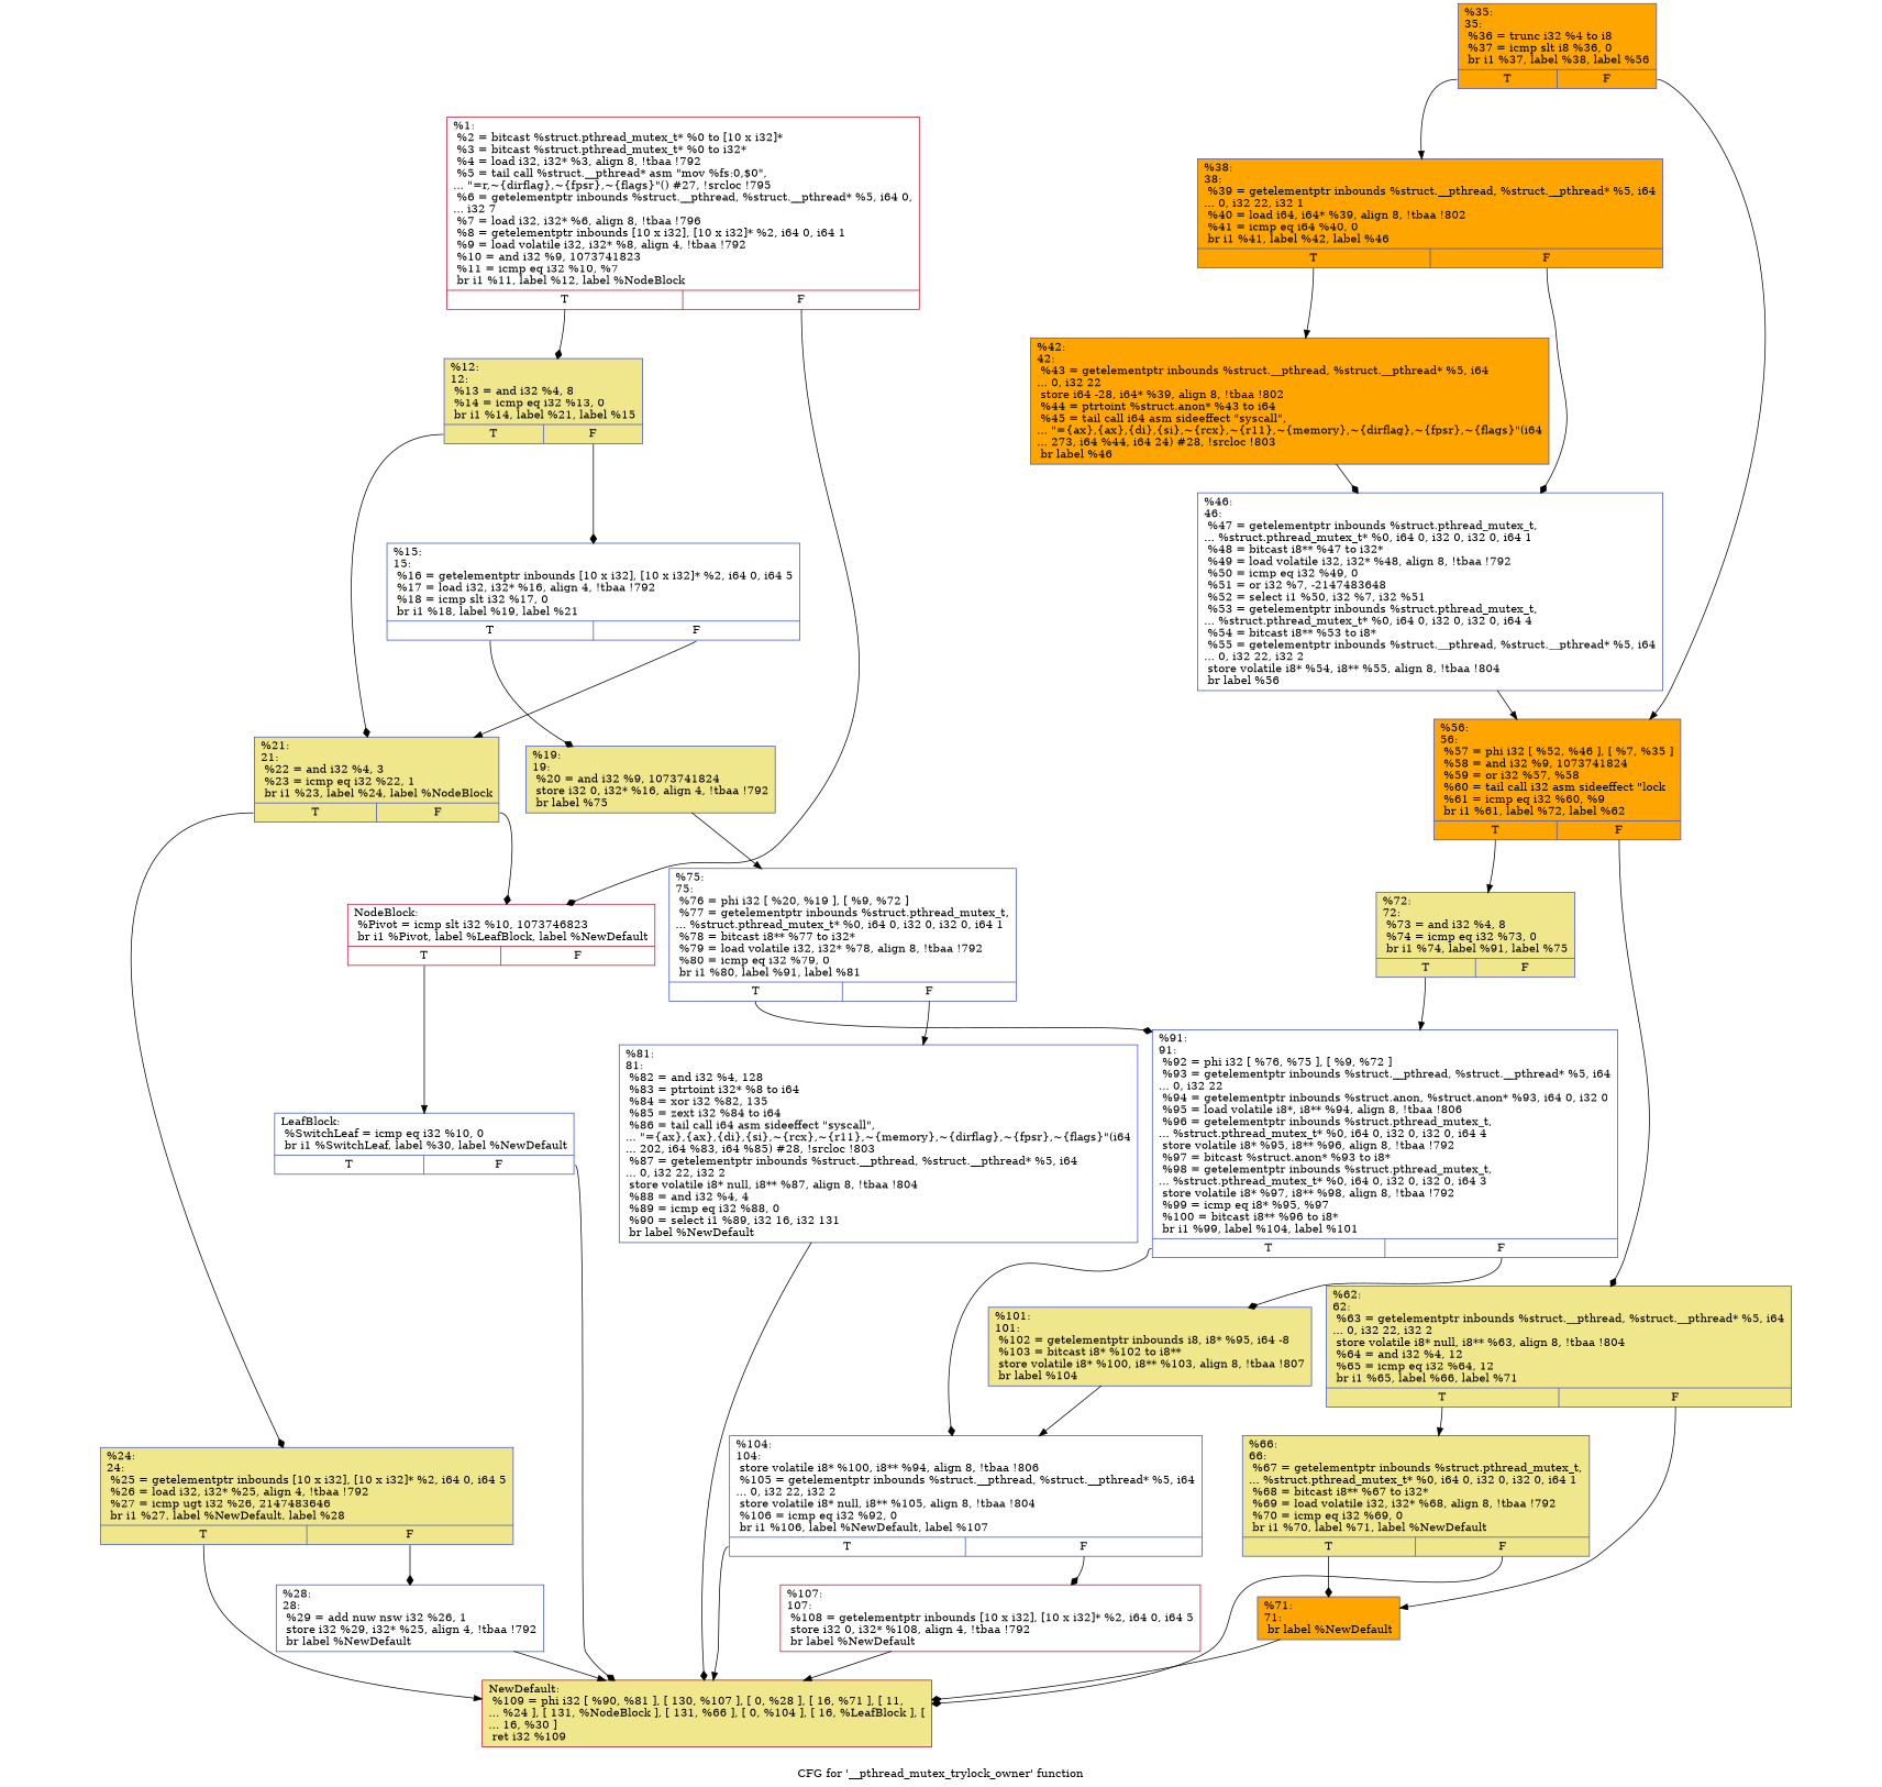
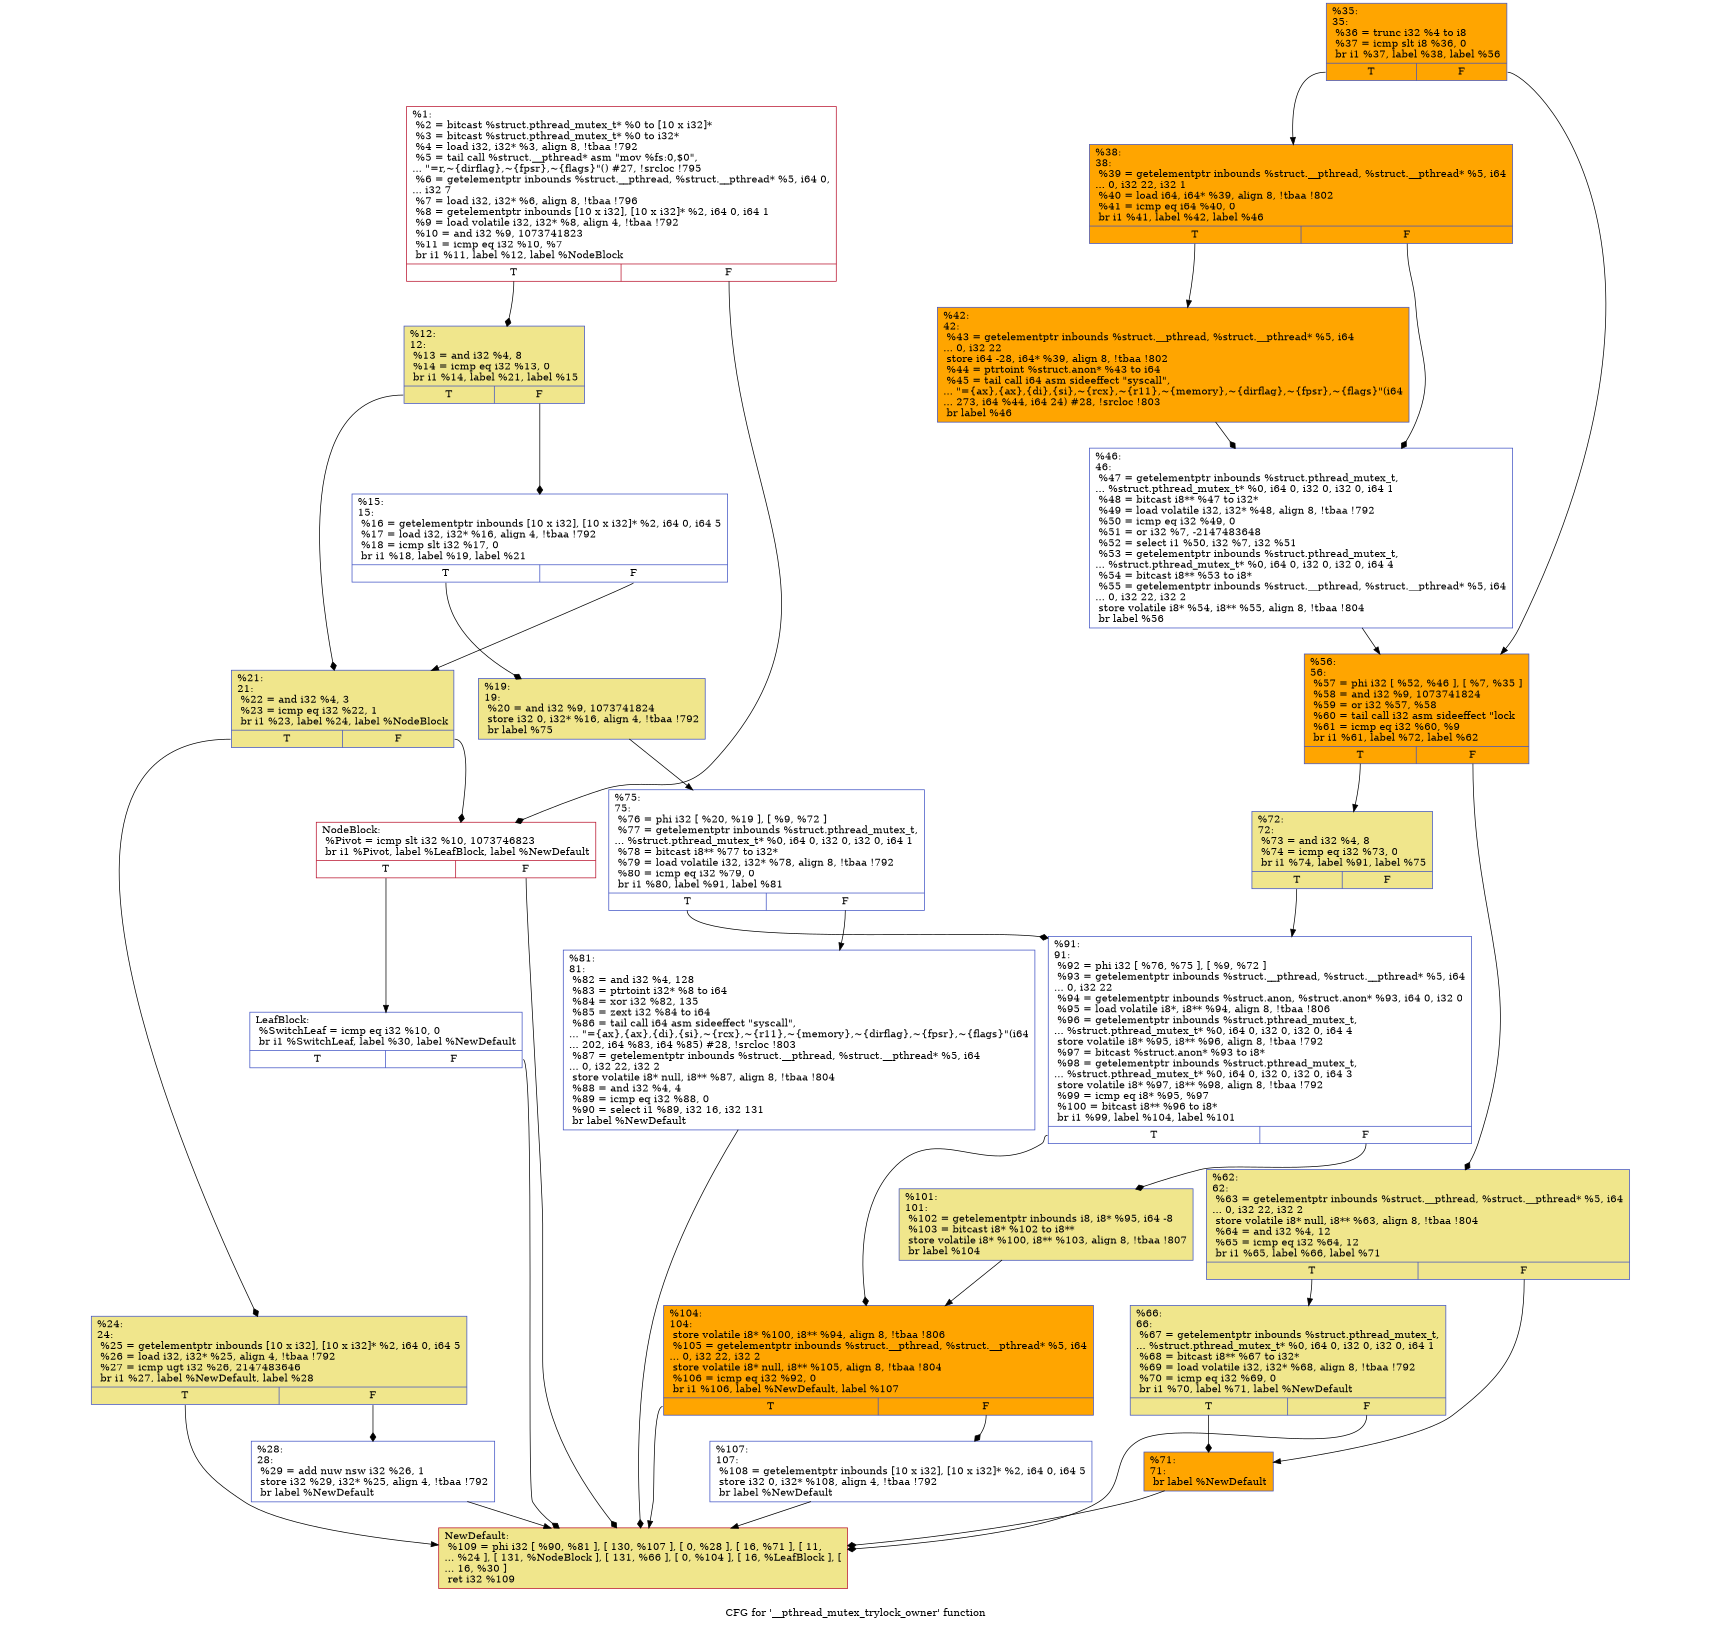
  digraph {
    label="CFG for '__pthread_mutex_trylock_owner' function"
    node [color="#3d50c3ff" fillcolor=white shape=record style=filled]
    edge [arrowhead=diamond tailport=s0]
    n1 [color="#b70d28ff" label="{%1:\l  %2 = bitcast %struct.pthread_mutex_t* %0 to [10 x i32]*\l  %3 = bitcast %struct.pthread_mutex_t* %0 to i32*\l  %4 = load i32, i32* %3, align 8, !tbaa !792\l  %5 = tail call %struct.__pthread* asm \"mov %fs:0,$0\",\l... \"=r,~\{dirflag\},~\{fpsr\},~\{flags\}\"() #27, !srcloc !795\l  %6 = getelementptr inbounds %struct.__pthread, %struct.__pthread* %5, i64 0,\l... i32 7\l  %7 = load i32, i32* %6, align 8, !tbaa !796\l  %8 = getelementptr inbounds [10 x i32], [10 x i32]* %2, i64 0, i64 1\l  %9 = load volatile i32, i32* %8, align 4, !tbaa !792\l  %10 = and i32 %9, 1073741823\l  %11 = icmp eq i32 %10, %7\l  br i1 %11, label %12, label %NodeBlock\l|{<s0>T|<s1>F}}"]
    n2 [fillcolor=khaki label="{%12:\l12:                                               \l  %13 = and i32 %4, 8\l  %14 = icmp eq i32 %13, 0\l  br i1 %14, label %21, label %15\l|{<s0>T|<s1>F}}"]
    n3 [color="#b70d28ff" label="{NodeBlock:                                        \l  %Pivot = icmp slt i32 %10, 1073746823\l  br i1 %Pivot, label %LeafBlock, label %NewDefault\l|{<s0>T|<s1>F}}"]
    n4 [fillcolor=khaki label="{%21:\l21:                                               \l  %22 = and i32 %4, 3\l  %23 = icmp eq i32 %22, 1\l  br i1 %23, label %24, label %NodeBlock\l|{<s0>T|<s1>F}}"]
    n5 [label="{%15:\l15:                                               \l  %16 = getelementptr inbounds [10 x i32], [10 x i32]* %2, i64 0, i64 5\l  %17 = load i32, i32* %16, align 4, !tbaa !792\l  %18 = icmp slt i32 %17, 0\l  br i1 %18, label %19, label %21\l|{<s0>T|<s1>F}}"]
    n6 [color="#b70d28ff" fillcolor=khaki label="{NewDefault:                                       \l  %109 = phi i32 [ %90, %81 ], [ 130, %107 ], [ 0, %28 ], [ 16, %71 ], [ 11,\l... %24 ], [ 131, %NodeBlock ], [ 131, %66 ], [ 0, %104 ], [ 16, %LeafBlock ], [\l... 16, %30 ]\l  ret i32 %109\l}"]
    n7 [label="{LeafBlock:                                        \l  %SwitchLeaf = icmp eq i32 %10, 0\l  br i1 %SwitchLeaf, label %30, label %NewDefault\l|{<s0>T|<s1>F}}"]
    n8 [fillcolor=khaki label="{%24:\l24:                                               \l  %25 = getelementptr inbounds [10 x i32], [10 x i32]* %2, i64 0, i64 5\l  %26 = load i32, i32* %25, align 4, !tbaa !792\l  %27 = icmp ugt i32 %26, 2147483646\l  br i1 %27, label %NewDefault, label %28\l|{<s0>T|<s1>F}}"]
    n9 [fillcolor=khaki label="{%19:\l19:                                               \l  %20 = and i32 %9, 1073741824\l  store i32 0, i32* %16, align 4, !tbaa !792\l  br label %75\l}"]
    n10 [label="{%28:\l28:                                               \l  %29 = add nuw nsw i32 %26, 1\l  store i32 %29, i32* %25, align 4, !tbaa !792\l  br label %NewDefault\l}"]
    n11 [label="{%75:\l75:                                               \l  %76 = phi i32 [ %20, %19 ], [ %9, %72 ]\l  %77 = getelementptr inbounds %struct.pthread_mutex_t,\l... %struct.pthread_mutex_t* %0, i64 0, i32 0, i32 0, i64 1\l  %78 = bitcast i8** %77 to i32*\l  %79 = load volatile i32, i32* %78, align 8, !tbaa !792\l  %80 = icmp eq i32 %79, 0\l  br i1 %80, label %91, label %81\l|{<s0>T|<s1>F}}"]
    n12 [label="{%91:\l91:                                               \l  %92 = phi i32 [ %76, %75 ], [ %9, %72 ]\l  %93 = getelementptr inbounds %struct.__pthread, %struct.__pthread* %5, i64\l... 0, i32 22\l  %94 = getelementptr inbounds %struct.anon, %struct.anon* %93, i64 0, i32 0\l  %95 = load volatile i8*, i8** %94, align 8, !tbaa !806\l  %96 = getelementptr inbounds %struct.pthread_mutex_t,\l... %struct.pthread_mutex_t* %0, i64 0, i32 0, i32 0, i64 4\l  store volatile i8* %95, i8** %96, align 8, !tbaa !792\l  %97 = bitcast %struct.anon* %93 to i8*\l  %98 = getelementptr inbounds %struct.pthread_mutex_t,\l... %struct.pthread_mutex_t* %0, i64 0, i32 0, i32 0, i64 3\l  store volatile i8* %97, i8** %98, align 8, !tbaa !792\l  %99 = icmp eq i8* %95, %97\l  %100 = bitcast i8** %96 to i8*\l  br i1 %99, label %104, label %101\l|{<s0>T|<s1>F}}"]
    n13 [label="{%81:\l81:                                               \l  %82 = and i32 %4, 128\l  %83 = ptrtoint i32* %8 to i64\l  %84 = xor i32 %82, 135\l  %85 = zext i32 %84 to i64\l  %86 = tail call i64 asm sideeffect \"syscall\",\l... \"=\{ax\},\{ax\},\{di\},\{si\},~\{rcx\},~\{r11\},~\{memory\},~\{dirflag\},~\{fpsr\},~\{flags\}\"(i64\l... 202, i64 %83, i64 %85) #28, !srcloc !803\l  %87 = getelementptr inbounds %struct.__pthread, %struct.__pthread* %5, i64\l... 0, i32 22, i32 2\l  store volatile i8* null, i8** %87, align 8, !tbaa !804\l  %88 = and i32 %4, 4\l  %89 = icmp eq i32 %88, 0\l  %90 = select i1 %89, i32 16, i32 131\l  br label %NewDefault\l}"]
-   n14 [label="{%104:\l104:                                              \l  store volatile i8* %100, i8** %94, align 8, !tbaa !806\l  %105 = getelementptr inbounds %struct.__pthread, %struct.__pthread* %5, i64\l... 0, i32 22, i32 2\l  store volatile i8* null, i8** %105, align 8, !tbaa !804\l  %106 = icmp eq i32 %92, 0\l  br i1 %106, label %NewDefault, label %107\l|{<s0>T|<s1>F}}"]
+   n14 [fillcolor=orange label="{%104:\l104:                                              \l  store volatile i8* %100, i8** %94, align 8, !tbaa !806\l  %105 = getelementptr inbounds %struct.__pthread, %struct.__pthread* %5, i64\l... 0, i32 22, i32 2\l  store volatile i8* null, i8** %105, align 8, !tbaa !804\l  %106 = icmp eq i32 %92, 0\l  br i1 %106, label %NewDefault, label %107\l|{<s0>T|<s1>F}}"]
    n15 [fillcolor=khaki label="{%101:\l101:                                              \l  %102 = getelementptr inbounds i8, i8* %95, i64 -8\l  %103 = bitcast i8* %102 to i8**\l  store volatile i8* %100, i8** %103, align 8, !tbaa !807\l  br label %104\l}"]
    n16 [fillcolor=orange label="{%35:\l35:                                               \l  %36 = trunc i32 %4 to i8\l  %37 = icmp slt i8 %36, 0\l  br i1 %37, label %38, label %56\l|{<s0>T|<s1>F}}"]
    n17 [fillcolor=orange label="{%38:\l38:                                               \l  %39 = getelementptr inbounds %struct.__pthread, %struct.__pthread* %5, i64\l... 0, i32 22, i32 1\l  %40 = load i64, i64* %39, align 8, !tbaa !802\l  %41 = icmp eq i64 %40, 0\l  br i1 %41, label %42, label %46\l|{<s0>T|<s1>F}}"]
    n18 [fillcolor=orange label="{%56:\l56:                                               \l  %57 = phi i32 [ %52, %46 ], [ %7, %35 ]\l  %58 = and i32 %9, 1073741824\l  %59 = or i32 %57, %58\l  %60 = tail call i32 asm sideeffect \"lock \l  %61 = icmp eq i32 %60, %9\l  br i1 %61, label %72, label %62\l|{<s0>T|<s1>F}}"]
    n19 [fillcolor=orange label="{%42:\l42:                                               \l  %43 = getelementptr inbounds %struct.__pthread, %struct.__pthread* %5, i64\l... 0, i32 22\l  store i64 -28, i64* %39, align 8, !tbaa !802\l  %44 = ptrtoint %struct.anon* %43 to i64\l  %45 = tail call i64 asm sideeffect \"syscall\",\l... \"=\{ax\},\{ax\},\{di\},\{si\},~\{rcx\},~\{r11\},~\{memory\},~\{dirflag\},~\{fpsr\},~\{flags\}\"(i64\l... 273, i64 %44, i64 24) #28, !srcloc !803\l  br label %46\l}"]
    n20 [label="{%46:\l46:                                               \l  %47 = getelementptr inbounds %struct.pthread_mutex_t,\l... %struct.pthread_mutex_t* %0, i64 0, i32 0, i32 0, i64 1\l  %48 = bitcast i8** %47 to i32*\l  %49 = load volatile i32, i32* %48, align 8, !tbaa !792\l  %50 = icmp eq i32 %49, 0\l  %51 = or i32 %7, -2147483648\l  %52 = select i1 %50, i32 %7, i32 %51\l  %53 = getelementptr inbounds %struct.pthread_mutex_t,\l... %struct.pthread_mutex_t* %0, i64 0, i32 0, i32 0, i64 4\l  %54 = bitcast i8** %53 to i8*\l  %55 = getelementptr inbounds %struct.__pthread, %struct.__pthread* %5, i64\l... 0, i32 22, i32 2\l  store volatile i8* %54, i8** %55, align 8, !tbaa !804\l  br label %56\l}"]
    n21 [fillcolor=khaki label="{%72:\l72:                                               \l  %73 = and i32 %4, 8\l  %74 = icmp eq i32 %73, 0\l  br i1 %74, label %91, label %75\l|{<s0>T|<s1>F}}"]
    n22 [fillcolor=khaki label="{%62:\l62:                                               \l  %63 = getelementptr inbounds %struct.__pthread, %struct.__pthread* %5, i64\l... 0, i32 22, i32 2\l  store volatile i8* null, i8** %63, align 8, !tbaa !804\l  %64 = and i32 %4, 12\l  %65 = icmp eq i32 %64, 12\l  br i1 %65, label %66, label %71\l|{<s0>T|<s1>F}}"]
    n23 [fillcolor=khaki label="{%66:\l66:                                               \l  %67 = getelementptr inbounds %struct.pthread_mutex_t,\l... %struct.pthread_mutex_t* %0, i64 0, i32 0, i32 0, i64 1\l  %68 = bitcast i8** %67 to i32*\l  %69 = load volatile i32, i32* %68, align 8, !tbaa !792\l  %70 = icmp eq i32 %69, 0\l  br i1 %70, label %71, label %NewDefault\l|{<s0>T|<s1>F}}"]
    n24 [fillcolor=orange label="{%71:\l71:                                               \l  br label %NewDefault\l}"]
-   n25 [color="#b70d28ff" label="{%107:\l107:                                              \l  %108 = getelementptr inbounds [10 x i32], [10 x i32]* %2, i64 0, i64 5\l  store i32 0, i32* %108, align 4, !tbaa !792\l  br label %NewDefault\l}"]
+   n25 [label="{%107:\l107:                                              \l  %108 = getelementptr inbounds [10 x i32], [10 x i32]* %2, i64 0, i64 5\l  store i32 0, i32* %108, align 4, !tbaa !792\l  br label %NewDefault\l}"]
    n1 -> n2
    n1 -> n3 [tailport=s1]
    n2 -> n4
    n2 -> n5 [tailport=s1]
+   n3 -> n6 [tailport=s1]
    n3 -> n7 [arrowhead=normal]
    n4 -> n3 [tailport=s1]
    n4 -> n8
    n5 -> n4 [arrowhead=normal tailport=s1]
    n5 -> n9
    n7 -> n6 [tailport=s1]
    n8 -> n6 [arrowhead=normal]
    n8 -> n10 [tailport=s1]
    n9 -> n11 [arrowhead=normal]
    n10 -> n6 [arrowhead=normal]
    n11 -> n12
    n11 -> n13 [arrowhead=normal tailport=s1]
    n12 -> n14
    n12 -> n15 [tailport=s1]
    n13 -> n6
    n14 -> n6 [arrowhead=normal]
    n14 -> n25 [tailport=s1]
    n15 -> n14 [arrowhead=normal]
    n16 -> n17 [arrowhead=normal]
    n16 -> n18 [arrowhead=normal tailport=s1]
    n17 -> n19 [arrowhead=normal]
    n17 -> n20 [tailport=s1]
    n18 -> n21 [arrowhead=normal]
    n18 -> n22 [tailport=s1]
    n19 -> n20
    n20 -> n18 [arrowhead=normal]
    n21 -> n12 [arrowhead=normal]
    n22 -> n23 [arrowhead=normal]
    n22 -> n24 [arrowhead=normal tailport=s1]
    n23 -> n6 [tailport=s1]
    n23 -> n24
    n24 -> n6
    n25 -> n6 [arrowhead=normal]
  }
